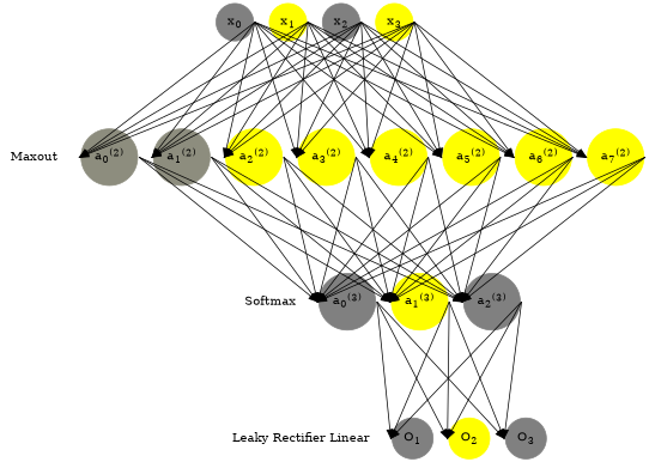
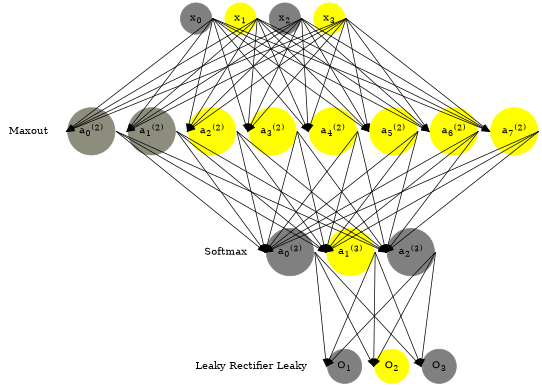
  digraph {
    rankdir=TB
    ranksep=1.4
    splines=false
    node [color="0.1667, 6.255422, 3.627711" fillcolor="0.1667, 6.255422, 3.627711" shape=circle style=filled]
    edge [headport=w style=solid tailport=e]
    n1 [color="0.1667, 0.0, 0.5" fillcolor="0.1667, 0.0, 0.5" label=<x<sub>0</sub>>]
    n2 [color="0.1667, 1.0, 1.0" fillcolor="0.1667, 1.0, 1.0" label=<x<sub>1</sub>>]
    n3 [color="0.1667, 0.0, 0.5" fillcolor="0.1667, 0.0, 0.5" label=<x<sub>2</sub>>]
    n4 [color="0.1667, 1.0, 1.0" fillcolor="0.1667, 1.0, 1.0" label=<x<sub>3</sub>>]
    n5 [color="0.1667, 0.108982, 0.554491" fillcolor="0.1667, 0.108982, 0.554491" label=<a<sub>0</sub><sup>(2)</sup>>]
    n6 [color="0.1667, 0.108982, 0.554491" fillcolor="0.1667, 0.108982, 0.554491" label=<a<sub>1</sub><sup>(2)</sup>>]
    n7 [label=<a<sub>2</sub><sup>(2)</sup>>]
    n8 [label=<a<sub>3</sub><sup>(2)</sup>>]
    n9 [label=<a<sub>4</sub><sup>(2)</sup>>]
    n10 [label=<a<sub>5</sub><sup>(2)</sup>>]
    n11 [label=<a<sub>6</sub><sup>(2)</sup>>]
    n12 [label=<a<sub>7</sub><sup>(2)</sup>>]
    n13 [color="0.1667, 0.000000, 0.500000" fillcolor="0.1667, 0.000000, 0.500000" label=<a<sub>0</sub><sup>(3)</sup>>]
    n14 [color="0.1667, 1.000000, 1.000000" fillcolor="0.1667, 1.000000, 1.000000" label=<a<sub>1</sub><sup>(3)</sup>>]
    n15 [color="0.1667, 0.000000, 0.500000" fillcolor="0.1667, 0.000000, 0.500000" label=<a<sub>2</sub><sup>(3)</sup>>]
    n16 [color="0.1667, 0.0, 0.5" fillcolor="0.1667, 0.0, 0.5" label=<O<sub>1</sub>>]
    n17 [color="0.1667, 1.0, 1.0" fillcolor="0.1667, 1.0, 1.0" label=<O<sub>2</sub>>]
    n18 [color="0.1667, 0.0, 0.5" fillcolor="0.1667, 0.0, 0.5" label=<O<sub>3</sub>>]
    n19 [label=Maxout shape=plaintext color="" fillcolor="" style=""]
    n20 [label=Softmax shape=plaintext color="" fillcolor="" style=""]
-   n21 [label="Leaky Rectifier Linear" shape=plaintext color="" fillcolor="" style=""]
+   n21 [label="Leaky Rectifier Leaky" shape=plaintext color="" fillcolor="" style=""]
    subgraph sub_1 {
      n1
    }
    subgraph sub_2 {
      n2
    }
    subgraph sub_3 {
      n3
    }
    subgraph sub_4 {
      n4
    }
    subgraph sub_5 {
      n5
    }
    subgraph sub_6 {
      n6
    }
    subgraph sub_7 {
      n7
    }
    subgraph sub_8 {
      n8
    }
    subgraph sub_9 {
      n9
    }
    subgraph sub_10 {
      n10
    }
    subgraph sub_11 {
      n11
    }
    subgraph sub_12 {
      n12
    }
    subgraph sub_13 {
      n13
    }
    subgraph sub_14 {
      n14
    }
    subgraph sub_15 {
      n15
    }
    subgraph sub_16 {
      n16
    }
    subgraph sub_17 {
      n17
    }
    subgraph sub_18 {
      n18
    }
    subgraph sub_19 {
      rank=same
      n1
      n2
      n3
      n4
    }
    subgraph sub_20 {
      rank=same
      n5
      n6
      n7
      n8
      n9
      n10
      n11
      n12
    }
    subgraph sub_21 {
      rank=same
      n13
      n14
      n15
    }
    subgraph sub_22 {
      rank=same
      n16
      n17
      n18
    }
    subgraph sub_23 {
      rank=same
      n5
      n19
    }
    subgraph sub_24 {
      rank=same
      n13
      n20
    }
    subgraph sub_25 {
      rank=same
      n16
      n21
    }
    n1 -> n2 [style=invis]
    n1 -> n5
    n1 -> n6
    n1 -> n7
    n1 -> n8
    n1 -> n9
    n1 -> n10
    n1 -> n11
    n1 -> n12
    n2 -> n3 [style=invis]
    n2 -> n5
    n2 -> n6
    n2 -> n7
    n2 -> n8
    n2 -> n9
    n2 -> n10
    n2 -> n11
    n2 -> n12
    n3 -> n4 [style=invis]
    n3 -> n5
    n3 -> n6
    n3 -> n7
    n3 -> n8
    n3 -> n9
    n3 -> n10
    n3 -> n11
    n3 -> n12
    n4 -> n5
    n4 -> n6
    n4 -> n7
    n4 -> n8
    n4 -> n9
    n4 -> n10
    n4 -> n11
    n4 -> n12
    n5 -> n6 [style=invis]
    n5 -> n13
    n5 -> n14
    n5 -> n15
    n6 -> n7 [style=invis]
    n6 -> n13
    n6 -> n14
    n6 -> n15
    n7 -> n8 [style=invis]
    n7 -> n13
    n7 -> n14
    n7 -> n15
    n8 -> n9 [style=invis]
    n8 -> n13
    n8 -> n14
    n8 -> n15
    n9 -> n10 [style=invis]
    n9 -> n13
    n9 -> n14
    n9 -> n15
    n10 -> n11 [style=invis]
    n10 -> n13
    n10 -> n14
    n10 -> n15
    n11 -> n12 [style=invis]
    n11 -> n13
    n11 -> n14
    n11 -> n15
    n12 -> n13
    n12 -> n14
    n12 -> n15
    n13 -> n14 [style=invis]
    n13 -> n16
    n13 -> n17
    n13 -> n18
    n14 -> n15 [style=invis]
    n14 -> n16
    n14 -> n17
    n14 -> n18
    n15 -> n16
    n15 -> n17
    n15 -> n18
    n16 -> n17 [style=invis]
    n17 -> n18 [style=invis]
    n19 -> n5 [style=invis]
    n20 -> n13 [style=invis]
    n21 -> n16 [style=invis]
  }
